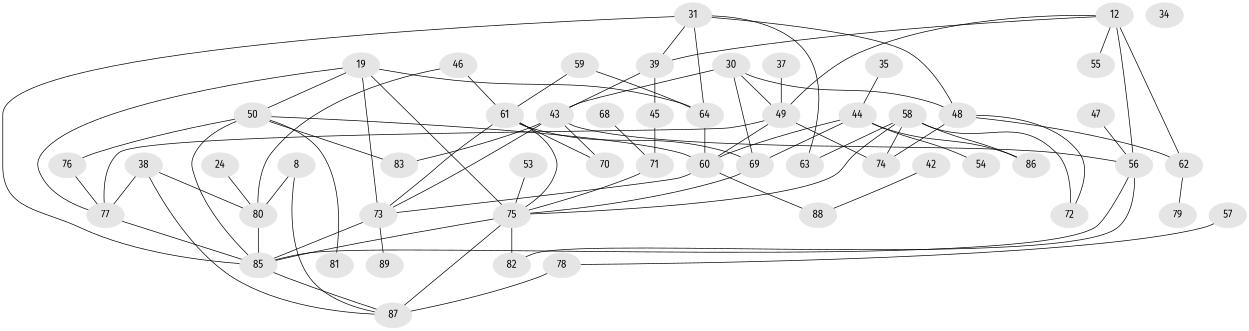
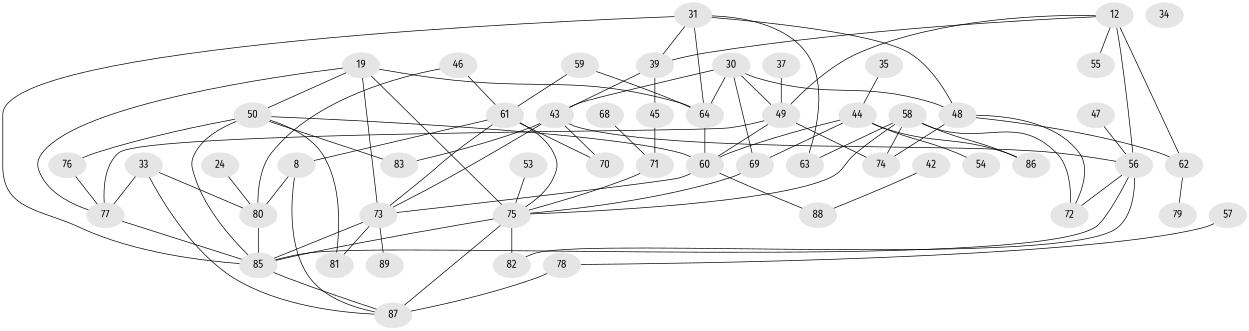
  graph {
    fontname="Fira Sans"
    node [color=gray90 fontname="Fira Sans" style=filled]
    edge [fontname="Fira Sans"]
    80 [super="+25"]
    85 [super="+13+52+84"]
    8
    87
    12
    39
    49 [super="+2"]
    55
    56 [super="+10"]
    62
    43 [super="+9"]
    n12 [label=45]
    77 [super="+22"]
    n14 [label=60 super="+60+45"]
    74
    72 [super="+16"]
    82
    79
    50 [super="+7"]
    83
    76 [super="+28"]
    81
    19
    64 [super="+23"]
    73 [super="+17+29"]
    75 [super="+33+51+67"]
    89
    24
    70
    30
    48 [super="+6"]
    69 [super="+21"]
    31
    63
    34
    44 [super="+18"]
    54
    86
    35
    37
-   38
+   38 [label=33]
    71
    42
    88
    61 [super="+11"]
    46
    47
    53
    78 [super="+36"]
    57
    58 [super="+3"]
    59
    68
    80 -- 85 [weight=3]
    85 -- 87
    8 -- 80
    8 -- 87
    12 -- 39
    12 -- 49
    12 -- 55
    12 -- 56 [weight=2]
    12 -- 62
    39 -- 43
    39 -- n12
    49 -- 77 [weight=2]
    49 -- n14 [weight=2]
    49 -- 74
    56 -- 85
+   56 -- 72
    56 -- 82
    62 -- 79
    43 -- 56
    43 -- 83
    43 -- 73
    43 -- 70
    n12 -- 71
    77 -- 85
    n14 -- 73
    n14 -- 88
    50 -- 85 [weight=4]
    50 -- n14 [weight=2]
    50 -- 83
    50 -- 76
    50 -- 81
    76 -- 77
    19 -- 77
    19 -- 50
    19 -- 64
    19 -- 73
    19 -- 75
    64 -- n14
    73 -- 85 [weight=2]
+   73 -- 81
    73 -- 89
    75 -- 85 [weight=3]
    75 -- 87
    75 -- 82
    24 -- 80
    30 -- 49
    30 -- 43 [weight=2]
+   30 -- 64
    30 -- 48
    30 -- 69
    48 -- 62
    48 -- 74
    48 -- 72
    69 -- 75
    31 -- 85
    31 -- 39
    31 -- 64
    31 -- 48
    31 -- 63
    44 -- n14
    44 -- 69
    44 -- 54
    44 -- 86
    35 -- 44
    37 -- 49
    38 -- 80
    38 -- 87
    38 -- 77
    71 -- 75
    42 -- 88
    61 -- 73
    61 -- 75
    61 -- 70
-   61 -- 69
+   61 -- 8
    46 -- 80
    46 -- 61
    47 -- 56
    53 -- 75
    78 -- 87 [weight=2]
    57 -- 78
    58 -- 74
    58 -- 72
    58 -- 75
    58 -- 63
    58 -- 86
    59 -- 64
    59 -- 61
    68 -- 71
  }
